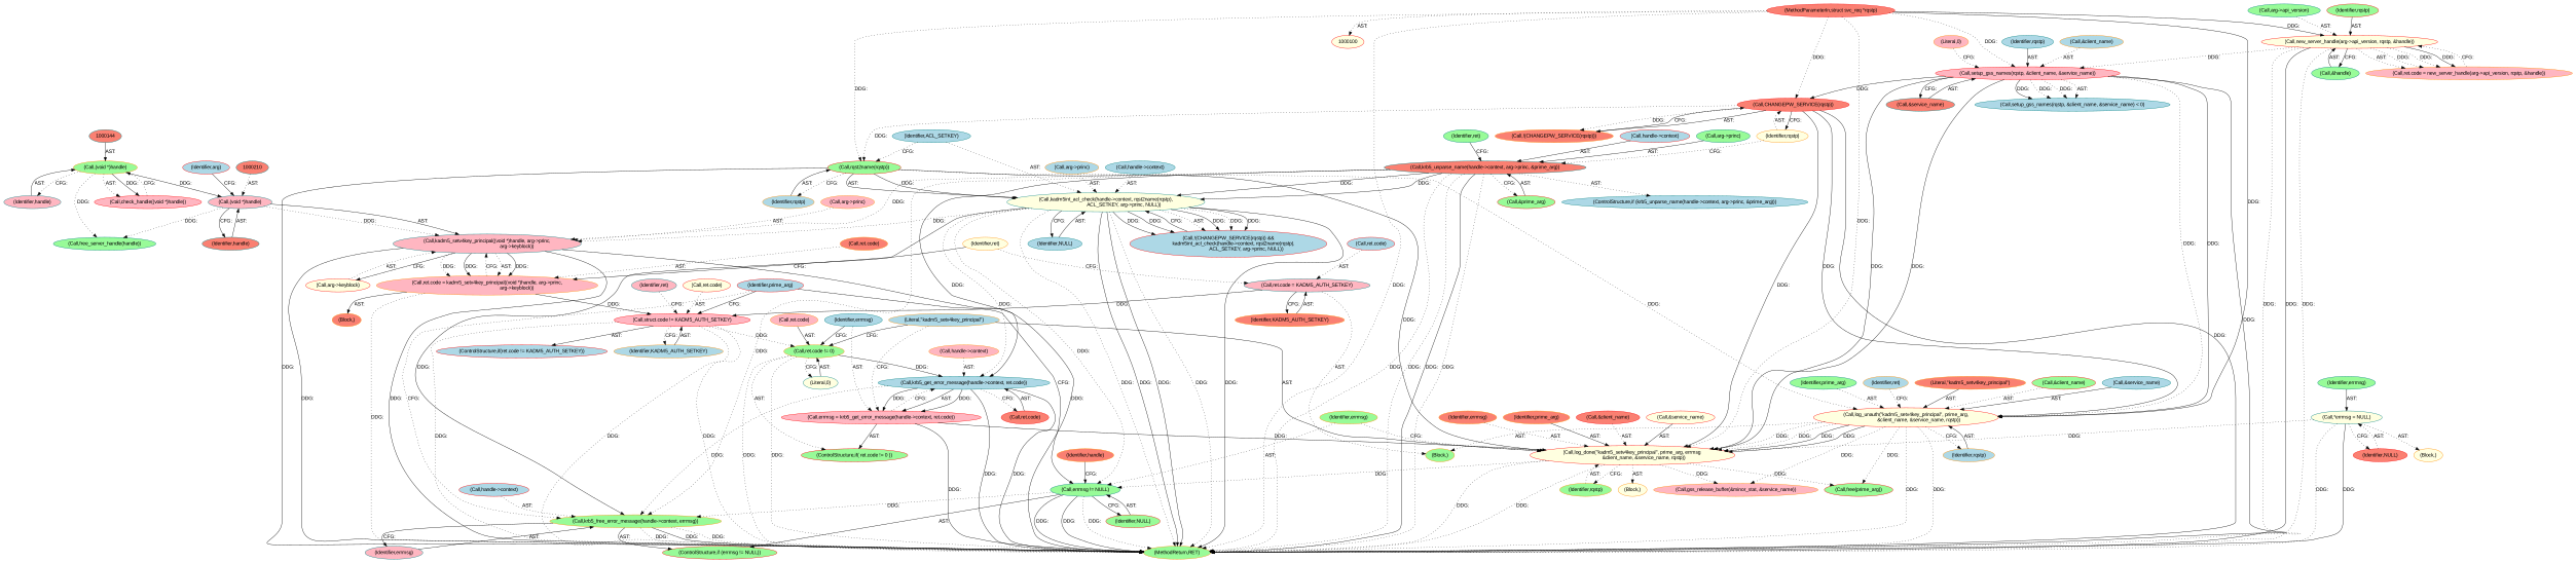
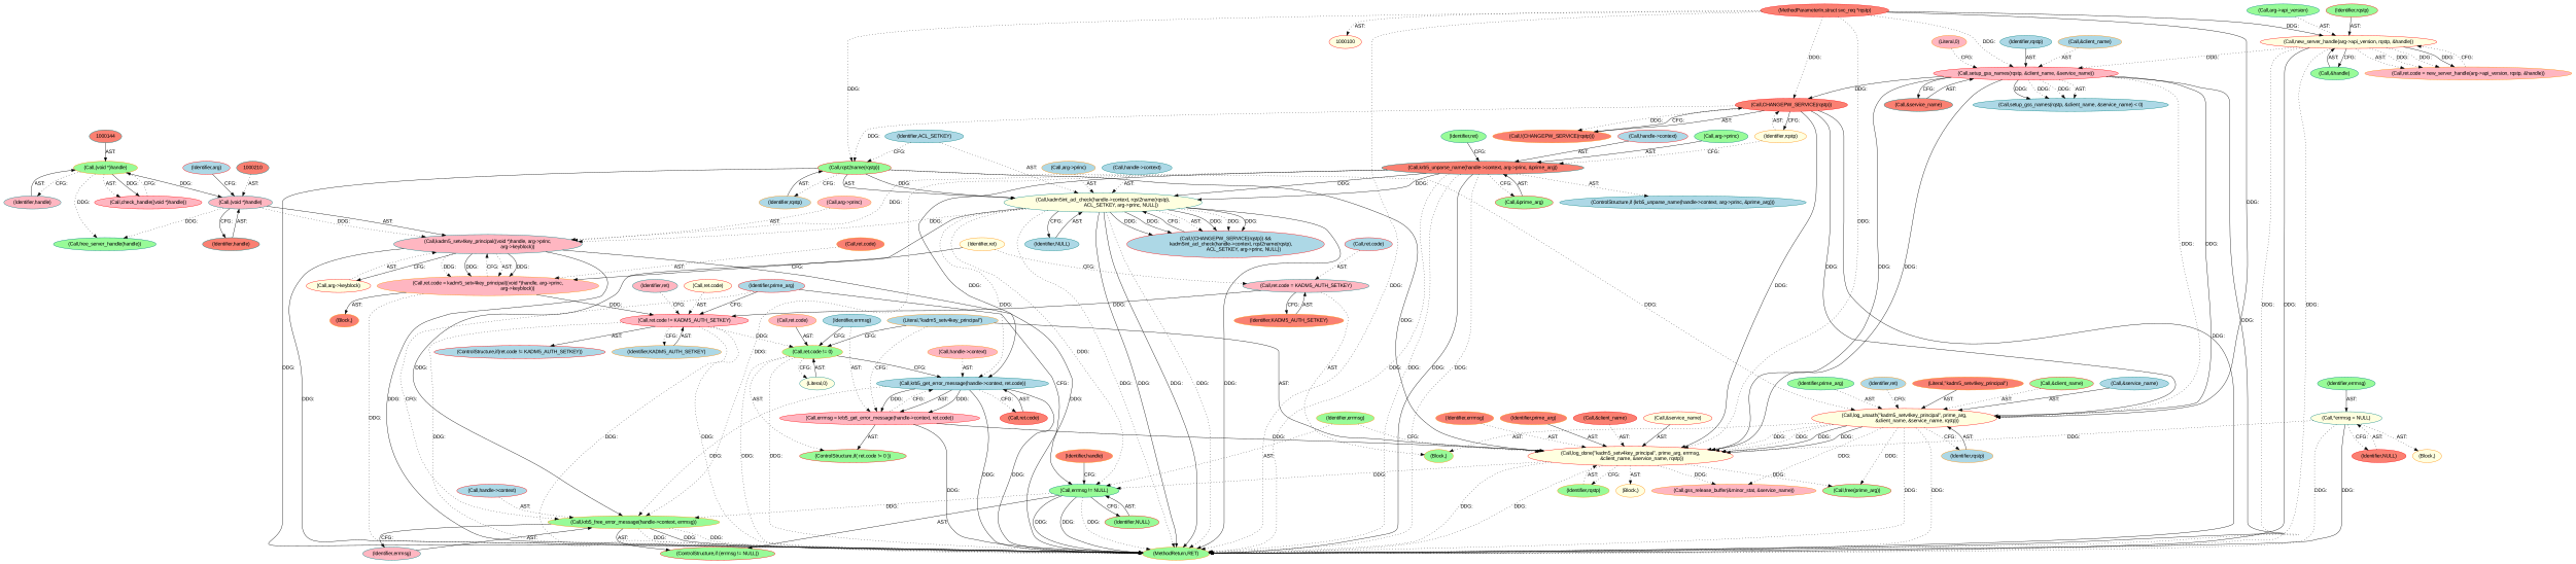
  digraph {
    fontname="Liberation Sans"
    node [color=darkorange fillcolor=palegreen fontname="Liberation Sans" style=filled]
    edge [fontname="Liberation Sans" style=dotted]
    n1 [label="(Call,krb5_free_error_message(handle->context, errmsg))"]
    n2 [label="(MethodReturn,RET)"]
    n3 [color=red label="(ControlStructure,if (errmsg != NULL))"]
    n4 [color=teal fillcolor=lightpink label="(Identifier,errmsg)"]
    n5 [color=teal fillcolor=salmon label="(Call,krb5_unparse_name(handle->context, arg->princ, &prime_arg))"]
    n6 [color=teal fillcolor=lightyellow label="(Call,kadm5int_acl_check(handle->context, rqst2name(rqstp),\n                           ACL_SETKEY, arg->princ, NULL))"]
    n7 [color=teal fillcolor=lightblue label="(Call,krb5_get_error_message(handle->context, ret.code))"]
    n8 [color=teal fillcolor=lightpink label="(Call,kadm5_setv4key_principal((void *)handle, arg->princ,\n                                            arg->keyblock))"]
    n9 [color=red label="(Call,&prime_arg)"]
    n10 [color=teal fillcolor=lightblue label="(ControlStructure,if (krb5_unparse_name(handle->context, arg->princ, &prime_arg)))"]
    n11 [color=teal label="(Call,errmsg != NULL)"]
    n12 [color=red fillcolor=lightblue label="(Call,!(CHANGEPW_SERVICE(rqstp)) &&\n        kadm5int_acl_check(handle->context, rqst2name(rqstp),\n                           ACL_SETKEY, arg->princ, NULL))"]
    n13 [color=teal fillcolor=lightblue label="(Identifier,NULL)"]
    n14 [color=red fillcolor=lightpink label="(Call,errmsg = krb5_get_error_message(handle->context, ret.code))"]
    n15 [color=red fillcolor=salmon label="(Call,ret.code)"]
    n16 [fillcolor=lightpink label="(Call,ret.code = kadm5_setv4key_principal((void *)handle, arg->princ,\n                                            arg->keyblock))"]
    n17 [color=red fillcolor=lightyellow label="(Call,arg->keyblock)"]
    n18 [color=red label="(Identifier,NULL)"]
    n19 [color=red label="(Call,rqst2name(rqstp))"]
    n20 [color=red fillcolor=lightyellow label="(Call,log_done(\"kadm5_setv4key_principal\", prime_arg, errmsg,\n                 &client_name, &service_name, rqstp))"]
    n21 [color=red fillcolor=lightyellow label="(Call,log_unauth(\"kadm5_setv4key_principal\", prime_arg,\n                   &client_name, &service_name, rqstp))"]
    n22 [fillcolor=lightblue label="(Identifier,rqstp)"]
    n23 [fillcolor=lightpink label="(Call,gss_release_buffer(&minor_stat, &service_name))"]
    n24 [color=red label="(Call,free(prime_arg))"]
    n25 [label="(Identifier,rqstp)"]
    n26 [fillcolor=lightyellow label="(Block,)"]
    n27 [label="(Block,)"]
    n28 [fillcolor=lightblue label="(Identifier,rqstp)"]
    n29 [color=red fillcolor=salmon label="(Call,CHANGEPW_SERVICE(rqstp))"]
    n30 [fillcolor=salmon label="(Call,!(CHANGEPW_SERVICE(rqstp)))"]
    n31 [fillcolor=lightyellow label="(Identifier,rqstp)"]
    n32 [color=red fillcolor=lightpink label="(Call,setup_gss_names(rqstp, &client_name, &service_name))"]
    n33 [color=teal fillcolor=salmon label="(Call,&service_name)"]
    n34 [color=teal fillcolor=lightblue label="(Call,setup_gss_names(rqstp, &client_name, &service_name) < 0)"]
    n35 [color=red fillcolor=lightyellow label="(Call,new_server_handle(arg->api_version, rqstp, &handle))"]
    n36 [color=teal label="(Call,&handle)"]
    n37 [fillcolor=lightpink label="(Call,ret.code = new_server_handle(arg->api_version, rqstp, &handle))"]
    n38 [color=red fillcolor=salmon label="(MethodParameterIn,struct svc_req *rqstp)"]
    1000100 [color=red fillcolor=lightyellow]
    n40 [color=red label="(ControlStructure,if( ret.code != 0 ))"]
    n41 [label="(Call,ret.code != 0)"]
    n42 [color=teal fillcolor=lightyellow label="(Literal,0)"]
-   n43 [color=red fillcolor=lightpink label="(Call,struct.code != KADM5_AUTH_SETKEY)"]
+   n43 [color=red fillcolor=lightpink label="(Call,ret.code != KADM5_AUTH_SETKEY)"]
    n44 [color=red fillcolor=lightblue label="(ControlStructure,if(ret.code != KADM5_AUTH_SETKEY))"]
    n45 [fillcolor=lightblue label="(Identifier,KADM5_AUTH_SETKEY)"]
    n46 [color=teal fillcolor=lightpink label="(Call,ret.code = KADM5_AUTH_SETKEY)"]
    n47 [fillcolor=salmon label="(Identifier,KADM5_AUTH_SETKEY)"]
    n48 [fillcolor=salmon label="(Block,)"]
    n49 [color=teal fillcolor=lightpink label="(Call,(void *)handle)"]
    n50 [color=teal fillcolor=salmon label="(Identifier,handle)"]
    n51 [color=teal label="(Call,free_server_handle(handle))"]
    n52 [label="(Call,(void *)handle)"]
    n53 [color=teal fillcolor=lightpink label="(Identifier,handle)"]
    n54 [color=red fillcolor=lightpink label="(Call,check_handle((void *)handle))"]
    n55 [color=teal fillcolor=lightyellow label="(Call,*errmsg = NULL)"]
    n56 [color=red fillcolor=salmon label="(Identifier,NULL)"]
    n57 [fillcolor=lightyellow label="(Block,)"]
    n58 [fillcolor=lightpink label="(Call,ret.code)"]
    n59 [color=teal fillcolor=lightpink label="(Identifier,ret)"]
    n60 [fillcolor=salmon label="(Identifier,errmsg)"]
    n61 [fillcolor=salmon label="(Identifier,prime_arg)"]
    n62 [fillcolor=lightpink label="(Call,arg->princ)"]
    n63 [fillcolor=salmon label="(Identifier,handle)"]
    n64 [color=red fillcolor=lightblue label="(Identifier,arg)"]
    n65 [color=teal label="(Identifier,errmsg)"]
    n66 [fillcolor=lightpink label="(Literal,0)"]
    n67 [fillcolor=lightyellow label="(Identifier,ret)"]
    n68 [color=teal fillcolor=lightblue label="(Identifier,errmsg)"]
    n69 [fillcolor=lightblue label="(Literal,\"kadm5_setv4key_principal\")"]
    n70 [fillcolor=salmon label="(Call,ret.code)"]
    n71 [color=teal label="(Call,arg->princ)"]
    n72 [color=teal label="(Call,arg->api_version)"]
    n73 [fillcolor=lightpink label="(Call,handle->context)"]
    n74 [color=teal label="(Identifier,prime_arg)"]
    n75 [color=teal fillcolor=lightblue label="(Identifier,rqstp)"]
    n76 [fillcolor=lightblue label="(Identifier,ret)"]
    n77 [color=teal label="(Identifier,ret)"]
    n78 [color=red label="(Identifier,rqstp)"]
    n79 [color=red fillcolor=lightblue label="(Call,handle->context)"]
    n80 [color=red fillcolor=lightblue label="(Identifier,prime_arg)"]
    n81 [color=red fillcolor=salmon label="(Call,&client_name)"]
    n82 [fillcolor=lightblue label="(Call,&client_name)"]
    n83 [color=teal fillcolor=lightblue label="(Identifier,ACL_SETKEY)"]
    n84 [fillcolor=salmon label="(Literal,\"kadm5_setv4key_principal\")"]
    n85 [color=red label="(Call,&client_name)"]
    n86 [color=teal fillcolor=lightblue label="(Call,&service_name)"]
    n87 [color=red fillcolor=lightblue label="(Call,ret.code)"]
    n88 [label="(Identifier,errmsg)"]
    n89 [color=red fillcolor=lightyellow label="(Call,ret.code)"]
    n90 [color=red fillcolor=lightyellow label="(Call,&service_name)"]
    n91 [color=red fillcolor=lightblue label="(Call,handle->context)"]
    n92 [fillcolor=lightblue label="(Call,arg->princ)"]
    n93 [color=teal fillcolor=lightblue label="(Call,handle->context)"]
    1000210 [color=teal fillcolor=salmon]
    1000144 [color=teal fillcolor=salmon]
    n1 -> n2 [label="DDG: "]
    n1 -> n2 [label="DDG: " style=solid]
    n1 -> n2 [label="DDG: "]
    n1 -> n3 [label="AST: " style=solid]
    n1 -> n4 [label="CFG: " style=solid]
    n4 -> n1 [label="AST: " style=solid]
    n5 -> n1 [label="DDG: "]
    n5 -> n2 [label="DDG: "]
    n5 -> n2 [label="DDG: "]
    n5 -> n2 [label="DDG: " style=solid]
    n5 -> n2 [label="DDG: "]
    n5 -> n6 [label="DDG: " style=solid]
    n5 -> n6 [label="DDG: " style=solid]
    n5 -> n7 [label="DDG: " style=solid]
    n5 -> n8 [label="DDG: "]
    n5 -> n9 [label="CFG: "]
    n5 -> n10 [label="AST: "]
    n6 -> n1 [label="DDG: " style=solid]
    n6 -> n2 [label="DDG: "]
    n6 -> n2 [label="DDG: " style=solid]
    n6 -> n2 [label="DDG: " style=solid]
    n6 -> n2 [label="DDG: "]
    n6 -> n2 [label="DDG: " style=solid]
    n6 -> n7 [label="DDG: "]
    n6 -> n8 [label="DDG: "]
    n6 -> n11 [label="DDG: "]
    n6 -> n12 [label="AST: "]
    n6 -> n12 [label="DDG: " style=solid]
    n6 -> n12 [label="DDG: "]
    n6 -> n12 [label="DDG: " style=solid]
    n6 -> n12 [label="DDG: " style=solid]
    n6 -> n12 [label="DDG: " style=solid]
    n6 -> n13 [label="CFG: " style=solid]
    n7 -> n1 [label="DDG: "]
    n7 -> n2 [label="DDG: " style=solid]
    n7 -> n2 [label="DDG: " style=solid]
    n7 -> n14 [label="AST: " style=solid]
    n7 -> n14 [label="DDG: " style=solid]
    n7 -> n14 [label="DDG: " style=solid]
    n7 -> n15 [label="CFG: "]
    n8 -> n2 [label="DDG: " style=solid]
    n8 -> n2 [label="DDG: " style=solid]
    n8 -> n2 [label="DDG: " style=solid]
    n8 -> n16 [label="AST: "]
    n8 -> n16 [label="DDG: " style=solid]
    n8 -> n16 [label="DDG: "]
    n8 -> n16 [label="DDG: " style=solid]
    n8 -> n17 [label="CFG: " style=solid]
    n9 -> n5 [label="AST: " style=solid]
    n11 -> n1 [label="DDG: "]
    n11 -> n2 [label="DDG: " style=solid]
    n11 -> n2 [label="DDG: " style=solid]
    n11 -> n2 [label="DDG: "]
    n11 -> n3 [label="AST: " style=solid]
    n11 -> n18 [label="CFG: " style=solid]
    n12 -> n6 [label="CFG: " style=solid]
    n13 -> n6 [label="AST: " style=solid]
    n14 -> n2 [label="DDG: " style=solid]
    n14 -> n7 [label="CFG: "]
    n14 -> n20 [label="DDG: " style=solid]
    n14 -> n40 [label="AST: " style=solid]
    n15 -> n7 [label="AST: " style=solid]
    n16 -> n2 [label="DDG: "]
    n16 -> n8 [label="CFG: "]
    n16 -> n43 [label="DDG: " style=solid]
    n16 -> n48 [label="AST: " style=solid]
    n17 -> n8 [label="AST: "]
    n18 -> n11 [label="AST: " style=solid]
    n19 -> n2 [label="DDG: " style=solid]
    n19 -> n6 [label="AST: " style=solid]
    n19 -> n6 [label="DDG: " style=solid]
    n19 -> n20 [label="DDG: " style=solid]
    n19 -> n21 [label="DDG: "]
    n19 -> n22 [label="CFG: "]
    n20 -> n2 [label="DDG: "]
    n20 -> n2 [label="DDG: "]
    n20 -> n11 [label="DDG: "]
    n20 -> n23 [label="DDG: "]
    n20 -> n24 [label="DDG: "]
    n20 -> n25 [label="CFG: "]
    n20 -> n26 [label="AST: "]
    n21 -> n2 [label="DDG: "]
    n21 -> n2 [label="DDG: "]
    n21 -> n20 [label="DDG: "]
    n21 -> n20 [label="DDG: "]
    n21 -> n20 [label="DDG: " style=solid]
    n21 -> n20 [label="DDG: " style=solid]
    n21 -> n23 [label="DDG: "]
    n21 -> n24 [label="DDG: "]
    n21 -> n27 [label="AST: "]
    n21 -> n28 [label="CFG: "]
    n22 -> n19 [label="AST: " style=solid]
    n25 -> n20 [label="AST: "]
    n28 -> n21 [label="AST: " style=solid]
    n29 -> n2 [label="DDG: " style=solid]
    n29 -> n19 [label="DDG: "]
    n29 -> n20 [label="DDG: " style=solid]
    n29 -> n21 [label="DDG: " style=solid]
    n29 -> n30 [label="AST: " style=solid]
    n29 -> n30 [label="DDG: "]
    n29 -> n31 [label="CFG: " style=solid]
    n30 -> n29 [label="CFG: " style=solid]
    n31 -> n5 [label="CFG: "]
    n31 -> n29 [label="AST: "]
    n32 -> n2 [label="DDG: " style=solid]
    n32 -> n20 [label="DDG: " style=solid]
    n32 -> n20 [label="DDG: " style=solid]
    n32 -> n21 [label="DDG: " style=solid]
    n32 -> n21 [label="DDG: "]
    n32 -> n29 [label="DDG: " style=solid]
    n32 -> n33 [label="CFG: " style=solid]
    n32 -> n34 [label="AST: "]
    n32 -> n34 [label="DDG: " style=solid]
    n32 -> n34 [label="DDG: "]
    n32 -> n34 [label="DDG: "]
    n33 -> n32 [label="AST: " style=solid]
    n35 -> n2 [label="DDG: "]
    n35 -> n2 [label="DDG: " style=solid]
    n35 -> n2 [label="DDG: "]
    n35 -> n32 [label="DDG: "]
    n35 -> n36 [label="CFG: " style=solid]
    n35 -> n37 [label="AST: "]
    n35 -> n37 [label="DDG: "]
    n35 -> n37 [label="DDG: "]
    n35 -> n37 [label="DDG: " style=solid]
    n36 -> n35 [label="AST: " style=solid]
    n37 -> n35 [label="CFG: "]
    n38 -> n2 [label="DDG: "]
    n38 -> n19 [label="DDG: "]
    n38 -> n20 [label="DDG: "]
    n38 -> n21 [label="DDG: " style=solid]
    n38 -> n29 [label="DDG: "]
    n38 -> n32 [label="DDG: "]
    n38 -> n35 [label="DDG: " style=solid]
    n38 -> 1000100 [label="AST: "]
    n41 -> n2 [label="DDG: "]
    n41 -> n2 [label="DDG: "]
-   n41 -> n7 [label="DDG: " style=solid]
+   n41 -> n7 [label="CFG: " style=solid]
    n41 -> n40 [label="AST: "]
    n41 -> n42 [label="CFG: "]
    n42 -> n41 [label="AST: " style=solid]
    n43 -> n2 [label="DDG: "]
    n43 -> n2 [label="DDG: "]
    n43 -> n2 [label="DDG: "]
    n43 -> n41 [label="DDG: "]
    n43 -> n44 [label="AST: " style=solid]
    n43 -> n45 [label="CFG: "]
    n45 -> n43 [label="AST: " style=solid]
    n46 -> n27 [label="AST: "]
    n46 -> n43 [label="DDG: " style=solid]
    n46 -> n47 [label="CFG: " style=solid]
    n47 -> n46 [label="AST: " style=solid]
    n49 -> n8 [label="AST: " style=solid]
    n49 -> n8 [label="DDG: "]
    n49 -> n50 [label="CFG: " style=solid]
    n49 -> n51 [label="DDG: "]
    n50 -> n49 [label="AST: " style=solid]
    n52 -> n49 [label="DDG: " style=solid]
    n52 -> n51 [label="DDG: "]
    n52 -> n53 [label="CFG: "]
    n52 -> n54 [label="AST: "]
    n52 -> n54 [label="DDG: " style=solid]
    n53 -> n52 [label="AST: " style=solid]
    n54 -> n52 [label="CFG: "]
    n55 -> n2 [label="DDG: "]
    n55 -> n2 [label="DDG: " style=solid]
    n55 -> n20 [label="DDG: "]
    n55 -> n56 [label="CFG: "]
    n55 -> n57 [label="AST: "]
    n56 -> n55 [label="AST: "]
    n58 -> n41 [label="AST: " style=solid]
    n59 -> n43 [label="CFG: "]
    n60 -> n20 [label="AST: "]
    n61 -> n20 [label="AST: " style=solid]
    n62 -> n8 [label="AST: "]
    n63 -> n11 [label="CFG: " style=solid]
    n64 -> n49 [label="CFG: " style=solid]
    n65 -> n55 [label="AST: " style=solid]
    n66 -> n32 [label="CFG: "]
    n67 -> n16 [label="CFG: " style=solid]
    n67 -> n46 [label="CFG: "]
    n68 -> n14 [label="AST: "]
    n68 -> n41 [label="CFG: " style=solid]
    n69 -> n14 [label="CFG: "]
    n69 -> n20 [label="AST: " style=solid]
    n69 -> n41 [label="CFG: " style=solid]
    n70 -> n16 [label="AST: "]
    n71 -> n5 [label="AST: " style=solid]
    n72 -> n35 [label="AST: "]
    n73 -> n7 [label="AST: "]
    n74 -> n21 [label="AST: "]
    n75 -> n32 [label="AST: " style=solid]
    n76 -> n21 [label="CFG: "]
    n77 -> n5 [label="CFG: " style=solid]
    n78 -> n35 [label="AST: " style=solid]
    n79 -> n1 [label="AST: "]
    n80 -> n1 [label="CFG: "]
    n80 -> n11 [label="CFG: " style=solid]
    n80 -> n43 [label="CFG: " style=solid]
    n81 -> n20 [label="AST: "]
    n82 -> n32 [label="AST: "]
    n83 -> n6 [label="AST: "]
    n83 -> n19 [label="CFG: "]
    n84 -> n21 [label="AST: " style=solid]
    n85 -> n21 [label="AST: "]
    n86 -> n21 [label="AST: " style=solid]
    n87 -> n46 [label="AST: "]
    n88 -> n11 [label="AST: "]
    n88 -> n20 [label="CFG: "]
    n89 -> n43 [label="AST: "]
    n90 -> n20 [label="AST: " style=solid]
    n91 -> n5 [label="AST: " style=solid]
    n92 -> n6 [label="AST: "]
    n93 -> n6 [label="AST: "]
    1000210 -> n49 [label="AST: "]
    1000144 -> n52 [label="AST: " style=solid]
  }
